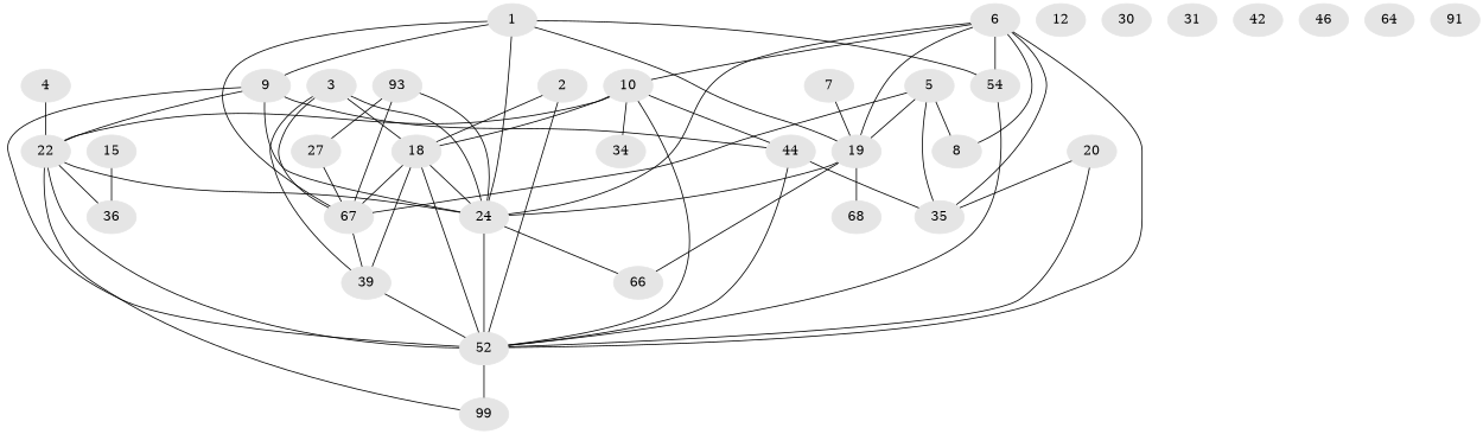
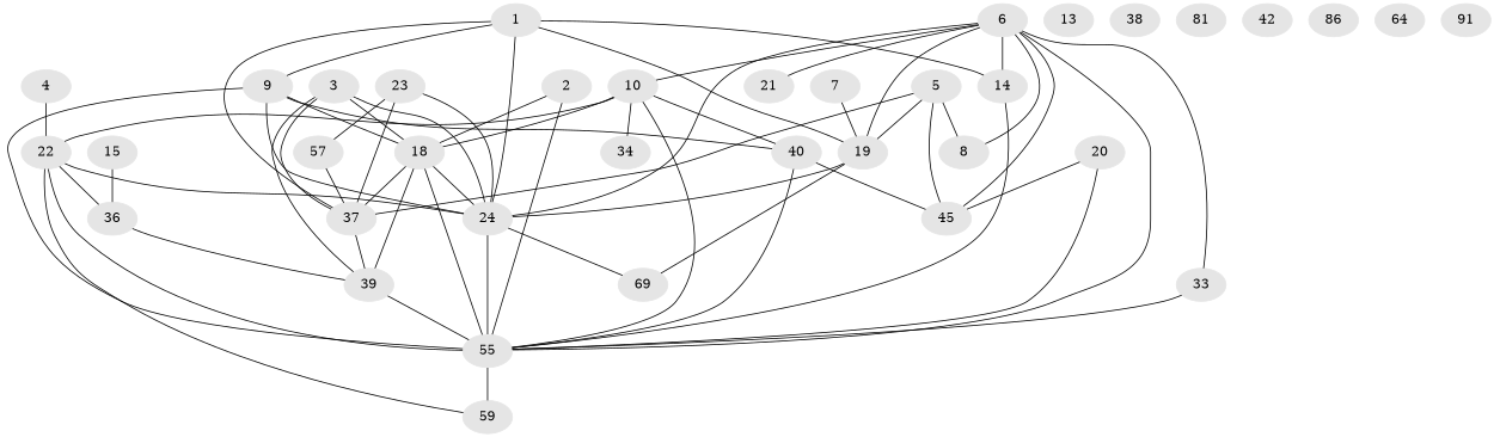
  graph {
    fontname="DejaVu Serif"
    node [color=gray90 fontname="DejaVu Serif" style=filled]
    edge [fontname="DejaVu Serif"]
    1 [super="+51+67+69"]
    9 [super="+28"]
-   14 [super="+16" label=54]
+   14 [super="+16"]
    19 [super="+58"]
    24 [super="+43+25"]
-   37 [super="+56+71" label=67]
-   52 [super="+54"]
+   37 [super="+56+71"]
+   52 [super="+54" label=55]
    22 [super="+38"]
-   40 [super="+63" label=44]
-   66
-   68 [super="+82"]
+   40 [super="+63"]
+   66 [label=69]
    39 [super="+41"]
    2 [super="+35"]
    18 [super="+32+53"]
-   59 [label=99]
+   59
    3 [super="+26"]
    36 [super="+48"]
    4
    5 [super="+70+29"]
    8
-   45 [super="+81" label=35]
+   45 [super="+81"]
    6 [super="+61+44+75+17"]
    10 [super="+13+11"]
+   21
+   33
    34 [super="+78"]
    7
-   12 [super="+47"]
+   12 [super="+47" label=13]
    15
    20
-   23 [super="+89" label=93]
-   27 [super="+88"]
-   30
-   31
+   23 [super="+89"]
+   27 [super="+88" label=57]
+   30 [label=38]
+   31 [label=81]
    42
-   46
+   46 [label=86]
    64
    91
    1 -- 9
    1 -- 14
    1 -- 19
    1 -- 24
    1 -- 37
    9 -- 24 [weight=2]
    9 -- 52
-   9 -- 22
+   9 -- 18
    9 -- 40
    14 -- 52
    19 -- 24
    19 -- 66
-   19 -- 68
    24 -- 52
    24 -- 66
    37 -- 39
    52 -- 59 [weight=2]
    22 -- 24
    22 -- 52 [weight=2]
    22 -- 59
    22 -- 36 [weight=2]
    40 -- 52
    40 -- 45
    39 -- 52 [weight=2]
    2 -- 52
    2 -- 18
    18 -- 24 [weight=2]
    18 -- 37
    18 -- 52
    18 -- 39
    3 -- 24
    3 -- 37
    3 -- 39
    3 -- 18
+   36 -- 39
    4 -- 22
    5 -- 19
    5 -- 37
    5 -- 8
    5 -- 45
    6 -- 14
    6 -- 19
    6 -- 24
    6 -- 52
    6 -- 8
    6 -- 45
    6 -- 10
+   6 -- 21
+   6 -- 33
    10 -- 52
    10 -- 22 [weight=3]
    10 -- 40
    10 -- 18
    10 -- 34
+   33 -- 52
    7 -- 19
    15 -- 36
    20 -- 52
    20 -- 45
    23 -- 24
    23 -- 37
    23 -- 27
    27 -- 37
  }
